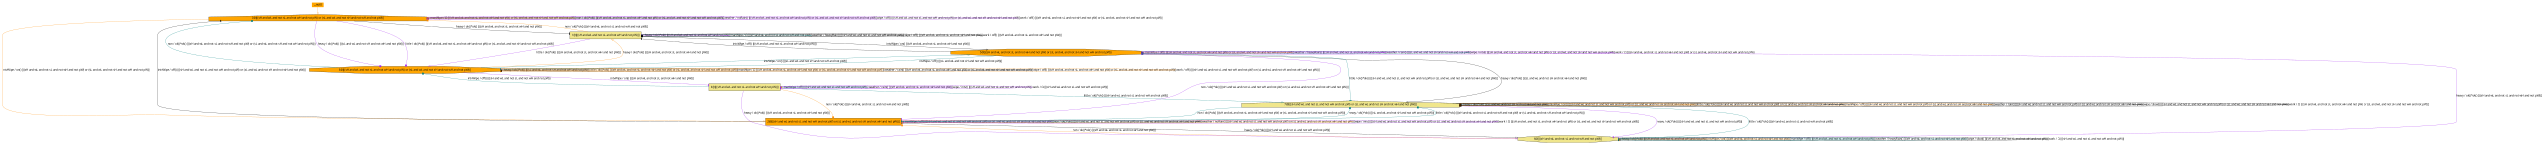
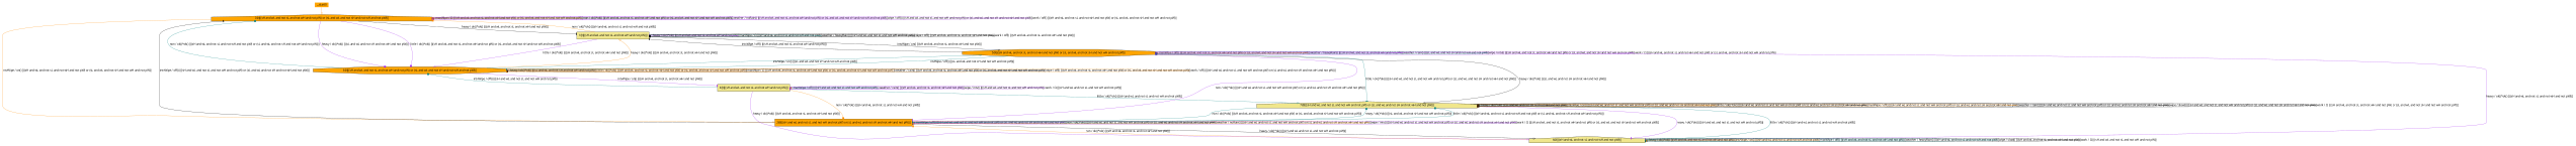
  digraph {
    fontname="Open Sans"
    node [fillcolor=orange fontname="Open Sans" shape=box style=filled]
    edge [arrowhead=tee color=black fontname="Open Sans" lblstyle="above, sloped"]
    n1 [label="0@[((sH and wL and not sL and not wH and not pW) or (sL and wL and not sH and not wH and not pW))]" shape=house]
    n2 [fillcolor=khaki label="1@[((sH and wL and not sL and not wH and not pW))]"]
    n3 [label="2@[((sH and wL and not sL and not wH and not pW) or (sL and wL and not sH and not wH and not pW))]"]
    n4 [label="3@[((sH and wL and not sL and not wH and not pW) or (sL and wL and not sH and not wH and not pW))]" shape=octagon]
    n5 [label="5@[((sH and wL and not sL and not wH and not pW) or (sL and wL and not sH and not wH and not pW))]" shape=octagon]
-   n6 [fillcolor=khaki label="6@[((sH and wL and not sL and not wH and not pW))]" shape=octagon]
+   n6 [fillcolor=khaki label="6@[((sH and wL and not sL and not wH and not pW))]" shape=house]
    n7 [fillcolor=khaki label="7@[((sH and wL and not sL and not wH and not pW) or (sL and wL and not sH and not wH and not pW))]" shape=house]
    n8 [fillcolor=khaki label="4@[((sH and wL and not sL and not wH and not pW))]"]
-   __start0 [height=0 shape=none width=0 label=__not0]
+   __start0 [height=0 shape=none width=0]
    n1 -> n1 [arrowhead=box color=darkorange label="manWipe / Ω [((sH and wL and not sL and not wH and not pW) or (sL and wL and not sH and not wH and not pW))]"]
    n1 -> n1 [arrowhead=box color=darkorange label="non / ok()*ok() [((sH and wL and not sL and not wH and not pW) or (sL and wL and not sH and not wH and not pW))]"]
    n1 -> n1 [arrowhead=onormal label="weather / noRain() [((sH and wL and not sL and not wH and not pW) or (sL and wL and not sH and not wH and not pW))]"]
    n1 -> n1 [arrowhead=onormal color=purple label="wipe / off() [((sH and wL and not sL and not wH and not pW) or (sL and wL and not sH and not wH and not pW))]"]
    n1 -> n1 [color=purple label="work / off() [((sH and wL and not sL and not wH and not pW) or (sL and wL and not sH and not wH and not pW))]"]
    n1 -> n2 [label="heavy / ok()*ok() [((sH and wL and not sL and not wH and not pW))]"]
    n1 -> n3 [arrowhead=onormal color=darkorange label="intvWipe / on() [((sH and wL and not sL and not wH and not pW) or (sL and wL and not sH and not wH and not pW))]"]
    n1 -> n4 [arrowhead=box color=purple label="heavy / ok()*ok() [((sL and wL and not sH and not wH and not pW))]"]
    n1 -> n4 [arrowhead=box color=purple label="little / ok()*ok() [((sH and wL and not sL and not wH and not pW) or (sL and wL and not sH and not wH and not pW))]"]
    n2 -> n1 [arrowhead=box color=darkorange label="non / ok()*ok() [((sH and wL and not sL and not wH and not pW))]"]
    n2 -> n2 [color=purple label="heavy / ok()*ok() [((sH and wL and not sL and not wH and not pW))]"]
    n2 -> n2 [color=purple label="manWipe / Ω [((sH and wL and not sL and not wH and not pW))]"]
    n2 -> n2 [arrowhead=box color=teal label="weather / heavyRain() [((sH and wL and not sL and not wH and not pW))]"]
    n2 -> n2 [arrowhead=box label="wipe / off() [((sH and wL and not sL and not wH and not pW))]"]
    n2 -> n2 [arrowhead=box label="work / off() [((sH and wL and not sL and not wH and not pW))]"]
    n2 -> n4 [arrowhead=onormal color=purple label="little / ok()*ok() [((sH and wL and not sL and not wH and not pW))]"]
    n2 -> n5 [arrowhead=onormal label="intvWipe / on() [((sH and wL and not sL and not wH and not pW))]"]
    n3 -> n1 [label="intvWipe / off() [((sH and wL and not sL and not wH and not pW) or (sL and wL and not sH and not wH and not pW))]"]
    n3 -> n3 [arrowhead=onormal label="manWipe / off() [((sH and wL and not sL and not wH and not pW) or (sL and wL and not sH and not wH and not pW))]"]
    n3 -> n3 [arrowhead=onormal color=purple label="non / ok()*ok() [((sH and wL and not sL and not wH and not pW) or (sL and wL and not sH and not wH and not pW))]"]
    n3 -> n3 [label="weather / noRain() [((sH and wL and not sL and not wH and not pW) or (sL and wL and not sH and not wH and not pW))]"]
    n3 -> n3 [arrowhead=box color=darkorange label="wipe / intv() [((sH and wL and not sL and not wH and not pW) or (sL and wL and not sH and not wH and not pW))]"]
    n3 -> n3 [arrowhead=onormal color=purple label="work / Ω [((sH and wL and not sL and not wH and not pW) or (sL and wL and not sH and not wH and not pW))]"]
    n3 -> n6 [arrowhead=onormal label="heavy / ok()*ok() [((sH and wL and not sL and not wH and not pW))]"]
    n3 -> n7 [arrowhead=box color=teal label="heavy / ok()*ok() [((sL and wL and not sH and not wH and not pW))]"]
    n3 -> n7 [arrowhead=box color=teal label="little / ok()*ok() [((sH and wL and not sL and not wH and not pW) or (sL and wL and not sH and not wH and not pW))]"]
    n4 -> n1 [arrowhead=box color=teal label="non / ok()*ok() [((sH and wL and not sL and not wH and not pW) or (sL and wL and not sH and not wH and not pW))]"]
    n4 -> n2 [arrowhead=onormal color=darkorange label="heavy / ok()*ok() [((sH and wL and not sL and not wH and not pW))]"]
    n4 -> n4 [arrowhead=box color=purple label="heavy / ok()*ok() [((sL and wL and not sH and not wH and not pW))]"]
    n4 -> n4 [label="little / ok()*ok() [((sH and wL and not sL and not wH and not pW) or (sL and wL and not sH and not wH and not pW))]"]
    n4 -> n4 [arrowhead=box color=darkorange label="manWipe / Ω [((sH and wL and not sL and not wH and not pW) or (sL and wL and not sH and not wH and not pW))]"]
    n4 -> n4 [arrowhead=box color=darkorange label="weather / rain() [((sH and wL and not sL and not wH and not pW) or (sL and wL and not sH and not wH and not pW))]"]
    n4 -> n4 [arrowhead=box label="wipe / off() [((sH and wL and not sL and not wH and not pW) or (sL and wL and not sH and not wH and not pW))]"]
    n4 -> n4 [color=darkorange label="work / off() [((sH and wL and not sL and not wH and not pW) or (sL and wL and not sH and not wH and not pW))]"]
    n4 -> n5 [arrowhead=onormal color=teal label="intvWipe / on() [((sL and wL and not sH and not wH and not pW))]"]
    n4 -> n8 [color=purple label="intvWipe / on() [((sH and wL and not sL and not wH and not pW))]"]
    n5 -> n2 [label="intvWipe / off() [((sH and wL and not sL and not wH and not pW))]"]
    n5 -> n3 [color=purple label="non / ok()*ok() [((sH and wL and not sL and not wH and not pW) or (sL and wL and not sH and not wH and not pW))]"]
    n5 -> n4 [color=teal label="intvWipe / off() [((sL and wL and not sH and not wH and not pW))]"]
    n5 -> n5 [arrowhead=box label="manWipe / off() [((sH and wL and not sL and not wH and not pW) or (sL and wL and not sH and not wH and not pW))]"]
    n5 -> n5 [arrowhead=onormal color=darkorange label="weather / heavyRain() [((sH and wL and not sL and not wH and not pW))]"]
    n5 -> n5 [arrowhead=box color=purple label="weather / rain() [((sL and wL and not sH and not wH and not pW))]"]
    n5 -> n5 [arrowhead=box color=teal label="wipe / intv() [((sH and wL and not sL and not wH and not pW) or (sL and wL and not sH and not wH and not pW))]"]
    n5 -> n5 [color=purple label="work / Ω [((sH and wL and not sL and not wH and not pW) or (sL and wL and not sH and not wH and not pW))]"]
    n5 -> n6 [color=purple label="heavy / ok()*ok() [((sH and wL and not sL and not wH and not pW))]"]
    n5 -> n7 [arrowhead=onormal label="heavy / ok()*ok() [((sL and wL and not sH and not wH and not pW))]"]
    n5 -> n7 [color=teal label="little / ok()*ok() [((sH and wL and not sL and not wH and not pW) or (sL and wL and not sH and not wH and not pW))]"]
    n6 -> n3 [arrowhead=box color=darkorange label="non / ok()*ok() [((sH and wL and not sL and not wH and not pW))]"]
    n6 -> n6 [color=purple label="heavy / ok()*ok() [((sH and wL and not sL and not wH and not pW))]"]
    n6 -> n6 [arrowhead=onormal label="intvWipe / on() [((sH and wL and not sL and not wH and not pW))]"]
    n6 -> n6 [arrowhead=box color=darkorange label="manWipe / off() [((sH and wL and not sL and not wH and not pW))]"]
    n6 -> n6 [color=teal label="weather / heavyRain() [((sH and wL and not sL and not wH and not pW))]"]
    n6 -> n6 [color=teal label="wipe / slow() [((sH and wL and not sL and not wH and not pW))]"]
    n6 -> n6 [arrowhead=onormal label="work / Ω [((sH and wL and not sL and not wH and not pW))]"]
    n6 -> n7 [arrowhead=onormal color=teal label="little / ok()*ok() [((sH and wL and not sL and not wH and not pW))]"]
    n7 -> n3 [color=teal label="non / ok()*ok() [((sH and wL and not sL and not wH and not pW) or (sL and wL and not sH and not wH and not pW))]"]
    n7 -> n6 [color=purple label="heavy / ok()*ok() [((sH and wL and not sL and not wH and not pW))]"]
    n7 -> n7 [arrowhead=box label="heavy / ok()*ok() [((sL and wL and not sH and not wH and not pW))]"]
    n7 -> n7 [label="intvWipe / on() [((sH and wL and not sL and not wH and not pW) or (sL and wL and not sH and not wH and not pW))]"]
    n7 -> n7 [color=darkorange label="little / ok()*ok() [((sH and wL and not sL and not wH and not pW) or (sL and wL and not sH and not wH and not pW))]"]
    n7 -> n7 [arrowhead=box label="manWipe / off() [((sH and wL and not sL and not wH and not pW) or (sL and wL and not sH and not wH and not pW))]"]
    n7 -> n7 [color=darkorange label="weather / rain() [((sH and wL and not sL and not wH and not pW) or (sL and wL and not sH and not wH and not pW))]"]
    n7 -> n7 [label="wipe / slow() [((sH and wL and not sL and not wH and not pW) or (sL and wL and not sH and not wH and not pW))]"]
    n7 -> n7 [arrowhead=onormal label="work / Ω [((sH and wL and not sL and not wH and not pW) or (sL and wL and not sH and not wH and not pW))]"]
    n8 -> n3 [arrowhead=box color=darkorange label="non / ok()*ok() [((sH and wL and not sL and not wH and not pW))]"]
    n8 -> n4 [arrowhead=box color=teal label="intvWipe / off() [((sH and wL and not sL and not wH and not pW))]"]
    n8 -> n6 [arrowhead=onormal color=purple label="heavy / ok()*ok() [((sH and wL and not sL and not wH and not pW))]"]
    n8 -> n7 [arrowhead=onormal color=teal label="little / ok()*ok() [((sH and wL and not sL and not wH and not pW))]"]
    n8 -> n8 [arrowhead=box color=darkorange label="manWipe / off() [((sH and wL and not sL and not wH and not pW))]"]
    n8 -> n8 [color=teal label="weather / rain() [((sH and wL and not sL and not wH and not pW))]"]
    n8 -> n8 [color=purple label="wipe / intv() [((sH and wL and not sL and not wH and not pW))]"]
    n8 -> n8 [color=purple label="work / Ω [((sH and wL and not sL and not wH and not pW))]"]
    __start0 -> n1 [arrowhead=onormal color=darkorange]
  }
